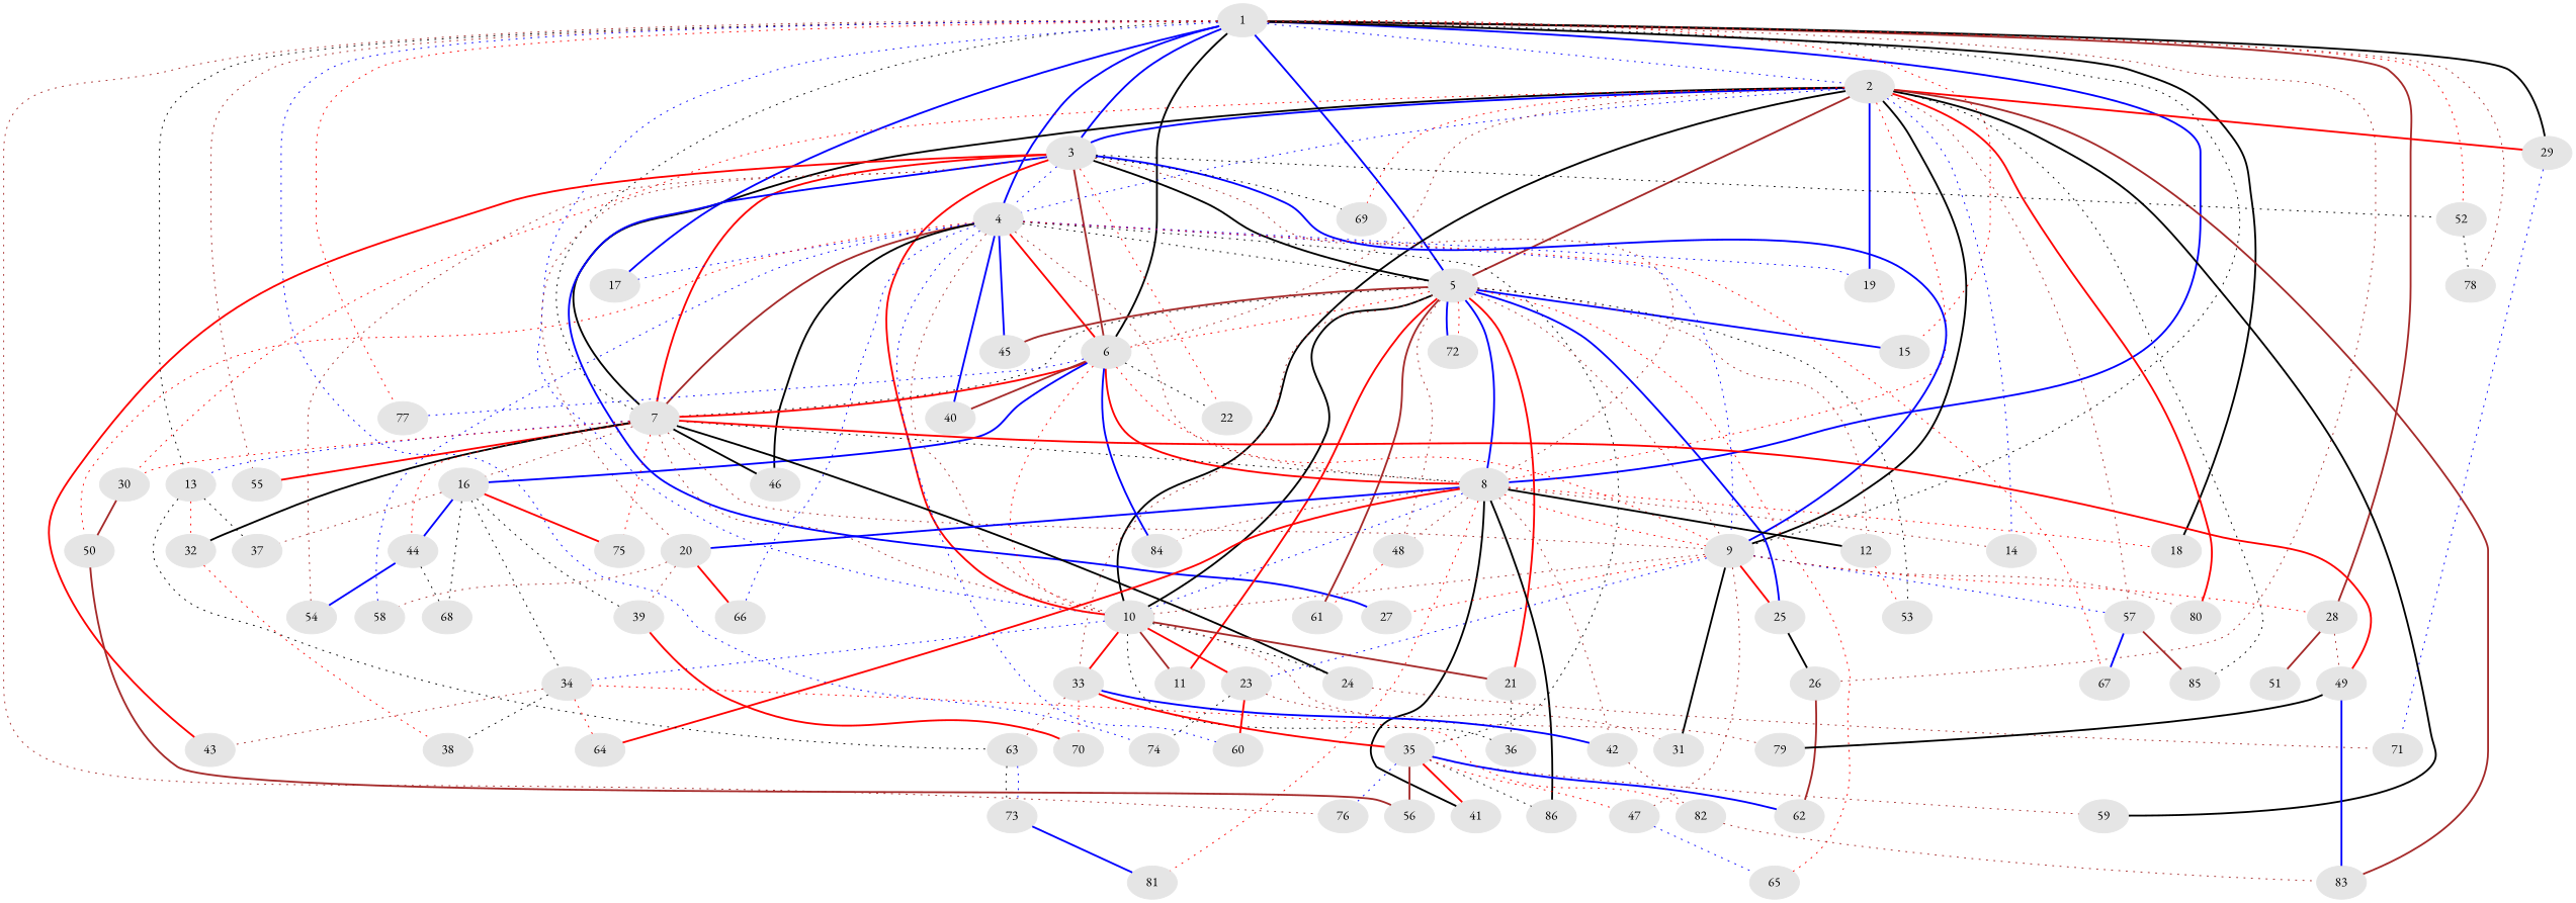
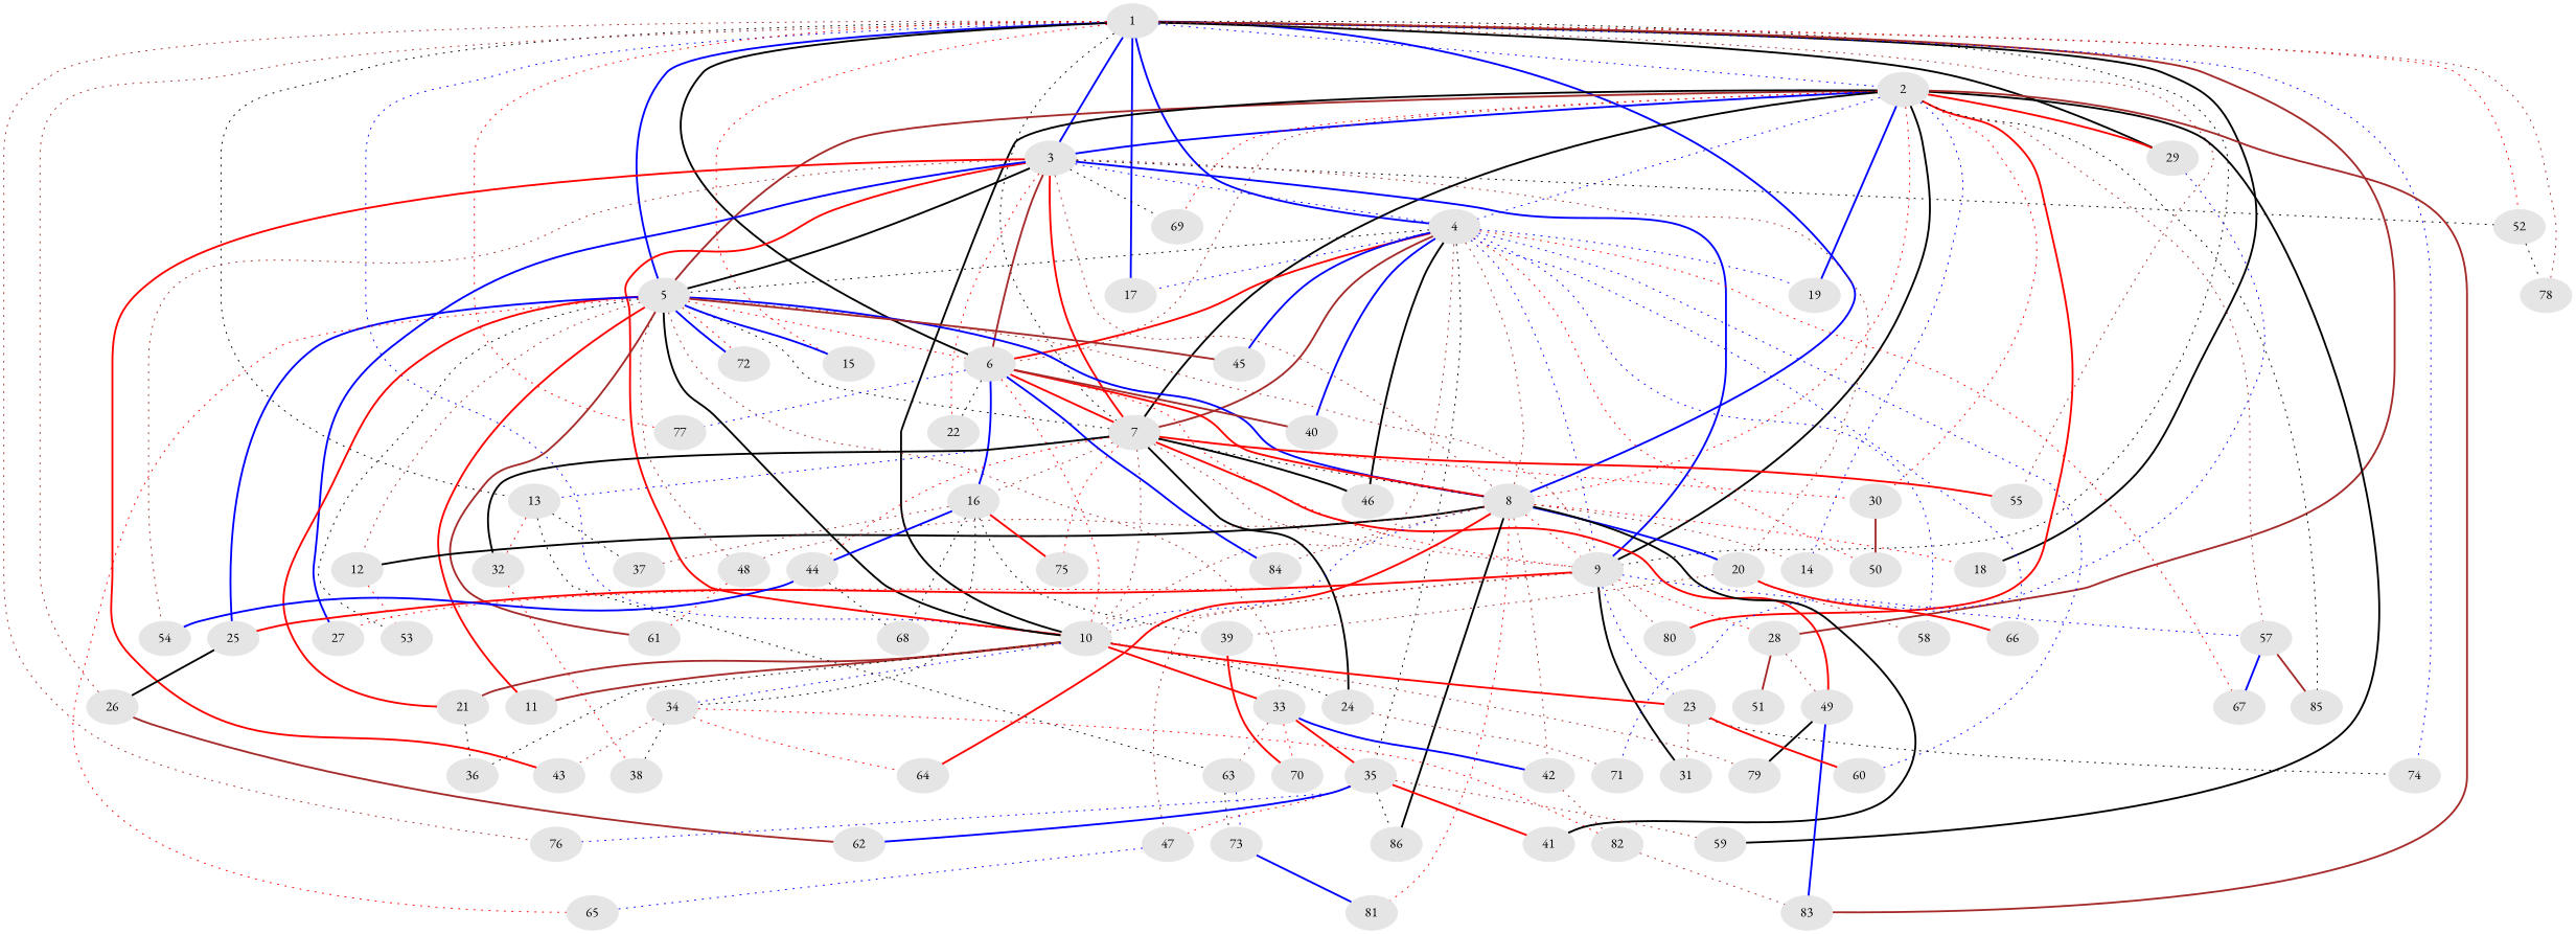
  graph {
    fontname="EB Garamond"
    node [color=gray90 fontname="EB Garamond" style=filled]
    edge [color=brown fontname="EB Garamond" style=dotted]
    1
    2
    3
    4
    5
    6
    7
    8
    9
    10
    13
    15
    17
    18
    26
    28
    29
    52
    55
    74
    76
    77
    78
    14
    19
    30
    57
    59
    69
    80
    83
    85
    20
    22
    27
    43
    54
    35
    40
    45
    46
    50
    58
    60
    66
    67
    11
    12
    21
    25
    33
    48
    53
    61
    65
    72
    16
    84
    24
    32
    44
    49
    75
    41
    42
    64
    81
    86
    23
    31
    47
    34
    36
    79
    37
    63
    62
    51
    71
    39
-   56
    70
    68
    38
    82
    73
    1 -- 2 [color=blue]
    1 -- 3 [color=blue style=bold]
    1 -- 4 [color=blue style=bold]
    1 -- 5 [color=blue style=bold]
    1 -- 6 [color=black style=bold]
    1 -- 7 [color=black]
    1 -- 8 [color=blue style=bold]
    1 -- 9 [color=black]
    1 -- 10 [color=blue]
    1 -- 13 [color=black]
    1 -- 15 [color=red]
    1 -- 17 [color=blue style=bold]
    1 -- 18 [color=black style=bold]
    1 -- 26
    1 -- 28 [style=bold]
    1 -- 29 [color=black style=bold]
    1 -- 52 [color=red]
    1 -- 55
    1 -- 74 [color=blue]
    1 -- 76
    1 -- 77 [color=red]
    1 -- 78
    2 -- 3 [color=blue style=bold]
    2 -- 4 [color=blue]
    2 -- 5 [style=bold]
    2 -- 6
    2 -- 7 [color=black style=bold]
    2 -- 8 [color=red]
    2 -- 9 [color=black style=bold]
    2 -- 10 [color=black style=bold]
    2 -- 29 [color=red style=bold]
    2 -- 14 [color=blue]
    2 -- 19 [color=blue style=bold]
    2 -- 30 [color=red]
    2 -- 57
    2 -- 59 [color=black style=bold]
    2 -- 69 [color=red]
    2 -- 80 [color=red style=bold]
    2 -- 83 [style=bold]
    2 -- 85 [color=black]
    3 -- 4 [color=blue]
    3 -- 5 [color=black style=bold]
    3 -- 6 [style=bold]
    3 -- 7 [color=red style=bold]
    3 -- 8
    3 -- 9 [color=blue style=bold]
    3 -- 10 [color=red style=bold]
    3 -- 52 [color=black]
    3 -- 69 [color=black]
    3 -- 20
    3 -- 22 [color=red]
    3 -- 27 [color=blue style=bold]
    3 -- 43 [color=red style=bold]
    3 -- 54
    4 -- 5 [color=black]
    4 -- 6 [color=red style=bold]
    4 -- 7 [style=bold]
    4 -- 8
    4 -- 9 [color=blue]
    4 -- 10
    4 -- 17 [color=blue]
    4 -- 19 [color=blue]
    4 -- 35 [color=black]
    4 -- 40 [color=blue style=bold]
    4 -- 45 [color=blue style=bold]
    4 -- 46 [color=black style=bold]
    4 -- 50 [color=red]
    4 -- 58 [color=blue]
    4 -- 60 [color=blue]
    4 -- 66 [color=blue]
    4 -- 67 [color=red]
    5 -- 6 [color=red]
    5 -- 7 [color=black]
    5 -- 8 [color=blue style=bold]
    5 -- 9
    5 -- 10 [color=black style=bold]
    5 -- 15 [color=blue style=bold]
    5 -- 45 [style=bold]
    5 -- 11 [color=red style=bold]
    5 -- 12
    5 -- 21 [color=red style=bold]
    5 -- 25 [color=blue style=bold]
    5 -- 33
    5 -- 48
    5 -- 53 [color=black]
    5 -- 61 [style=bold]
    5 -- 65 [color=red]
    5 -- 72 [color=blue style=bold]
    5 -- 72 [color=red]
    6 -- 7 [color=red style=bold]
    6 -- 8 [color=red style=bold]
    6 -- 9 [color=red]
    6 -- 10 [color=red]
    6 -- 77 [color=blue]
    6 -- 22 [color=black]
    6 -- 40 [style=bold]
    6 -- 16 [color=blue style=bold]
    6 -- 84 [color=blue style=bold]
    7 -- 8 [color=black]
    7 -- 9
    7 -- 10
    7 -- 13 [color=blue]
    7 -- 55 [color=red style=bold]
    7 -- 30 [color=red]
    7 -- 46 [color=black style=bold]
    7 -- 16
    7 -- 24 [color=black style=bold]
    7 -- 32 [color=black style=bold]
    7 -- 44 [color=red]
    7 -- 49 [color=red style=bold]
    7 -- 75 [color=red]
    8 -- 9 [color=red]
    8 -- 10 [color=blue]
    8 -- 18 [color=red]
    8 -- 14
    8 -- 20 [color=blue style=bold]
    8 -- 12 [color=black style=bold]
    8 -- 48
    8 -- 84
    8 -- 41 [color=black style=bold]
    8 -- 42
    8 -- 64 [color=red style=bold]
    8 -- 81 [color=red]
    8 -- 86 [color=black style=bold]
    9 -- 10
    9 -- 28 [color=red]
    9 -- 57 [color=blue]
    9 -- 80
    9 -- 27 [color=red]
    9 -- 25 [color=red style=bold]
    9 -- 23 [color=blue]
    9 -- 31 [color=black style=bold]
    9 -- 47
    10 -- 11 [style=bold]
    10 -- 21 [style=bold]
    10 -- 33 [color=red style=bold]
    10 -- 24 [color=black]
    10 -- 23 [color=red style=bold]
    10 -- 34 [color=blue]
    10 -- 36 [color=black]
    10 -- 79
    13 -- 32 [color=red]
    13 -- 37 [color=black]
    13 -- 63 [color=black]
    26 -- 62 [style=bold]
    28 -- 49
    28 -- 51 [style=bold]
    29 -- 71 [color=blue]
    52 -- 78 [color=black]
    30 -- 50 [style=bold]
    57 -- 85 [style=bold]
    57 -- 67 [color=blue style=bold]
    20 -- 58
    20 -- 66 [color=red style=bold]
    20 -- 39
    35 -- 76 [color=blue]
    35 -- 59
    35 -- 41 [color=red style=bold]
    35 -- 86 [color=black]
    35 -- 47 [color=red]
    35 -- 62 [color=blue style=bold]
-   35 -- 56 [style=bold]
-   50 -- 56 [style=bold]
    12 -- 53 [color=red]
    21 -- 36 [color=black]
    25 -- 26 [color=black style=bold]
    33 -- 35 [color=red style=bold]
    33 -- 42 [color=blue style=bold]
    33 -- 63
    33 -- 70 [color=red]
    48 -- 61 [color=red]
    16 -- 44 [color=blue style=bold]
    16 -- 75 [color=red style=bold]
    16 -- 34 [color=black]
    16 -- 37
    16 -- 39 [color=black]
    16 -- 68 [color=black]
    24 -- 71
    32 -- 38 [color=red]
    44 -- 54 [color=blue style=bold]
    44 -- 68 [color=black]
    49 -- 83 [color=blue style=bold]
    49 -- 79 [color=black style=bold]
    42 -- 82
    23 -- 74 [color=black]
    23 -- 60 [color=red style=bold]
    23 -- 31
    47 -- 65 [color=blue]
    34 -- 43
    34 -- 64 [color=red]
    34 -- 38 [color=black]
    34 -- 82 [color=red]
    63 -- 73 [color=black]
    63 -- 73 [color=blue]
    39 -- 70 [color=red style=bold]
    82 -- 83
    73 -- 81 [color=blue style=bold]
  }
